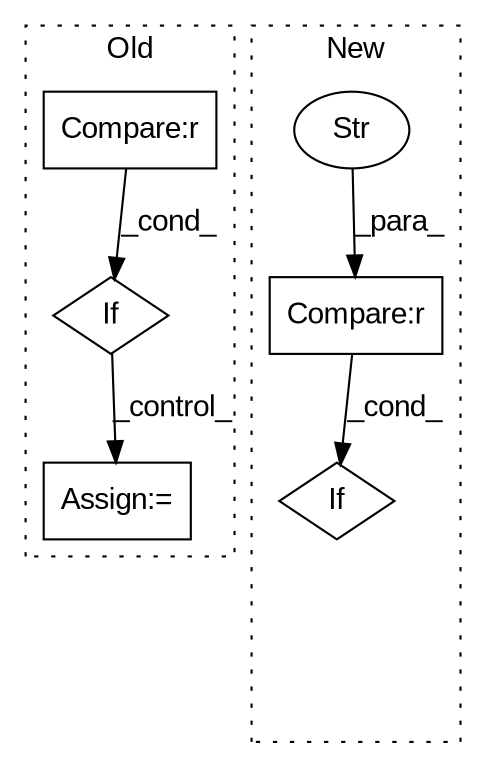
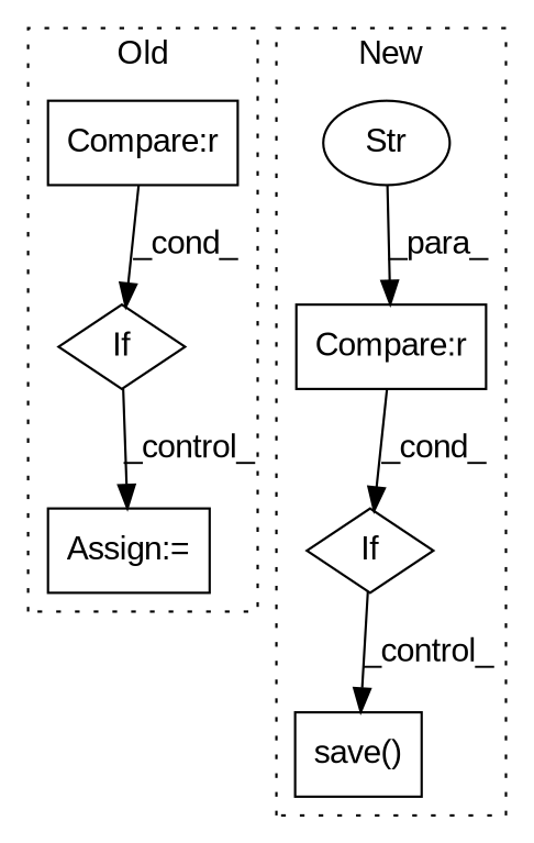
  digraph {
    fontname="Liberation Sans"
    node [a=96 l=3 shape=box fontname="Liberation Sans"]
    edge [fontname="Liberation Sans"]
    n1 [label=If s=21863 shape=diamond]
    n2 [a=40 l=23 label="Compare:r" s=21866]
    n3 [a=68 label="Assign:=" s=21923]
+   n4 [a=75 l="16,1" label="save()" s="21864,21967"]
    n5 [label=If s=21770 shape=diamond]
    n6 [a=40 l=37 label="Compare:r" s=21805]
    n7 [a=66 l=8 label=Str s=21834 shape=ellipse]
    subgraph cluster_1 {
      label=Old
      style=dotted
      n1
      n2
      n3
    }
    subgraph cluster_2 {
      label=New
      style=dotted
+     n4
      n5
      n6
      n7
    }
    n1 -> n3 [label=_control_]
    n2 -> n1 [label=_cond_]
+   n5 -> n4 [label=_control_]
    n6 -> n5 [label=_cond_]
    n7 -> n6 [label=_para_]
  }
